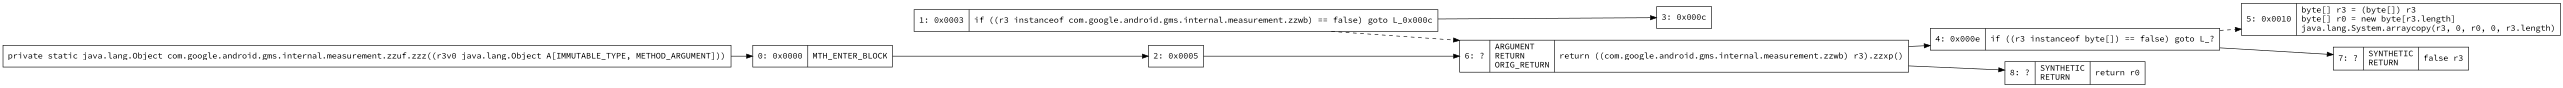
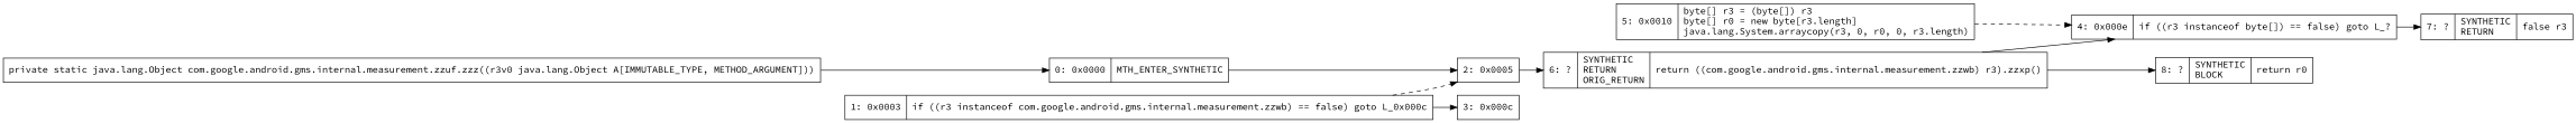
  digraph {
    fontname="Source Code Pro"
    rankdir=LR
    node [fontname="Source Code Pro" shape=record]
    edge [fontname="Source Code Pro"]
-   n1 [label="{0\:\ 0x0000|MTH_ENTER_BLOCK\l}"]
+   n1 [label="{0\:\ 0x0000|MTH_ENTER_SYNTHETIC\l}"]
    n2 [label="{2\:\ 0x0005}"]
    n3 [label="{1\:\ 0x0003|if ((r3 instanceof com.google.android.gms.internal.measurement.zzwb) == false) goto L_0x000c\l}"]
    n4 [label="{3\:\ 0x000c}"]
-   n5 [label="{6\:\ ?|ARGUMENT\lRETURN\lORIG_RETURN\l|return ((com.google.android.gms.internal.measurement.zzwb) r3).zzxp()\l}"]
+   n5 [label="{6\:\ ?|SYNTHETIC\lRETURN\lORIG_RETURN\l|return ((com.google.android.gms.internal.measurement.zzwb) r3).zzxp()\l}"]
    n6 [label="{4\:\ 0x000e|if ((r3 instanceof byte[]) == false) goto L_?\l}"]
-   n7 [label="{8\:\ ?|SYNTHETIC\lRETURN\l|return r0\l}"]
+   n7 [label="{8\:\ ?|SYNTHETIC\lBLOCK\l|return r0\l}"]
    n8 [label="{5\:\ 0x0010|byte[] r3 = (byte[]) r3\lbyte[] r0 = new byte[r3.length]\ljava.lang.System.arraycopy(r3, 0, r0, 0, r3.length)\l}"]
    n9 [label="{7\:\ ?|SYNTHETIC\lRETURN\l|false r3\l}"]
    n10 [label="{private static java.lang.Object com.google.android.gms.internal.measurement.zzuf.zzz((r3v0 java.lang.Object A[IMMUTABLE_TYPE, METHOD_ARGUMENT])) }"]
    n1 -> n2
    n2 -> n5
-   n3 -> n5 [style=dashed]
+   n3 -> n2 [style=dashed]
    n3 -> n4
    n5 -> n6
    n5 -> n7
-   n6 -> n8 [style=dashed]
+   n8 -> n6 [style=dashed]
    n6 -> n9
    n10 -> n1
  }
